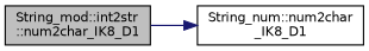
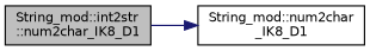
  digraph {
    rankdir=LR
    node [color=black fontname=Helvetica fontsize=10 shape=record style=filled]
    n1 [fillcolor=grey75 fontcolor=black height=0.2 label="String_mod::int2str\l::num2char_IK8_D1" width=0.4]
-   n2 [fillcolor=white height=0.2 label="String_num::num2char\l_IK8_D1" width=0.4]
+   n2 [fillcolor=white height=0.2 label="String_mod::num2char\l_IK8_D1" width=0.4]
    n1 -> n2 [color=midnightblue fontname=Helvetica fontsize=10 labelfontname=Helvetica labelfontsize=10 style=solid]
  }
